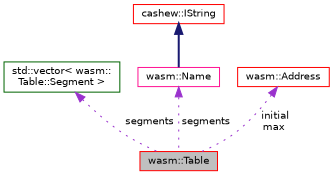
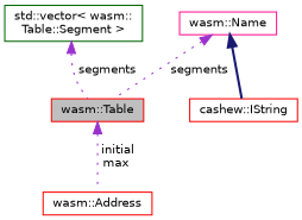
  digraph {
    node [color=red fillcolor=white fontname=Helvetica fontsize=10 shape=record style=filled]
    edge [color=darkorchid3 dir=back fontname=Helvetica fontsize=10 labelfontname=Helvetica labelfontsize=10 style=dotted]
    n1 [fillcolor=grey75 fontcolor=black height=0.2 label="wasm::Table" width=0.4]
    n2 [color=darkgreen height=0.2 label="std::vector\< wasm::\lTable::Segment \>" width=0.4]
    n3 [color=deeppink height=0.2 label="wasm::Name" width=0.4]
    n4 [height=0.2 label="cashew::IString" width=0.4]
    n5 [height=0.2 label="wasm::Address" width=0.4]
    n2 -> n1 [label=" segments"]
    n3 -> n1 [label=" segments"]
-   n4 -> n3 [color=midnightblue style=bold]
-   n5 -> n1 [label=" initial\nmax"]
+   n3 -> n4 [color=midnightblue style=bold]
+   n1 -> n5 [label=" initial\nmax"]
  }
